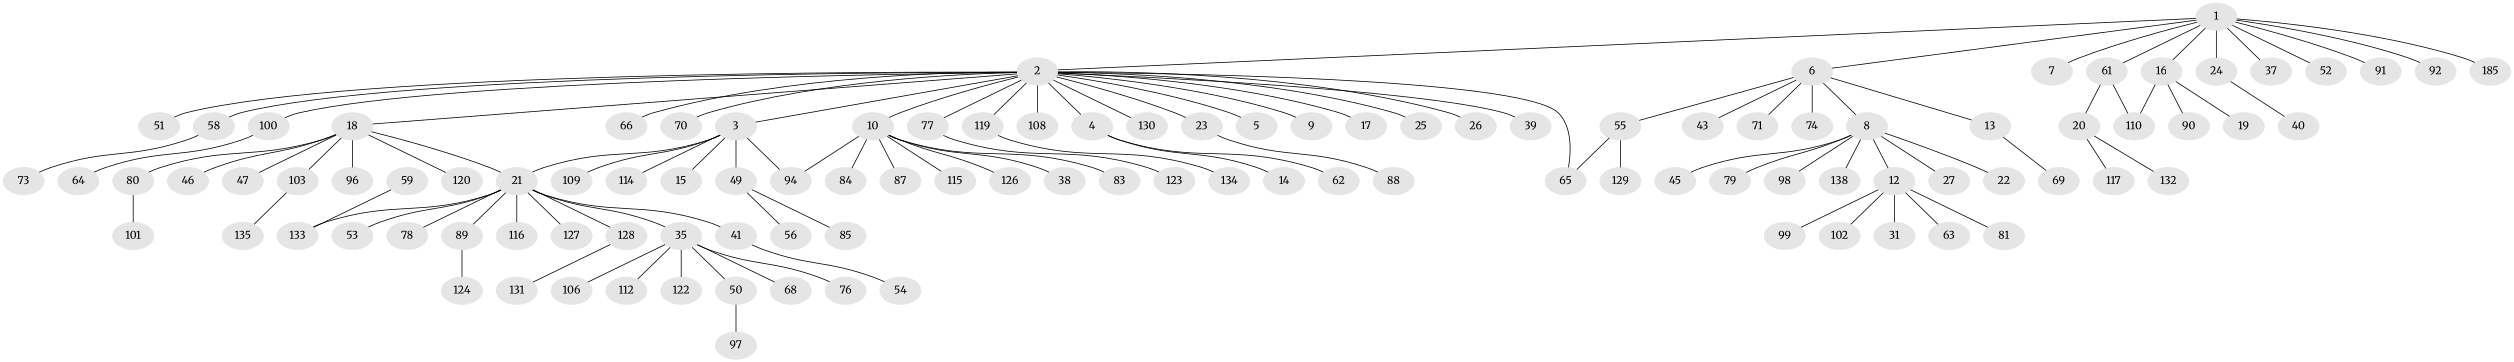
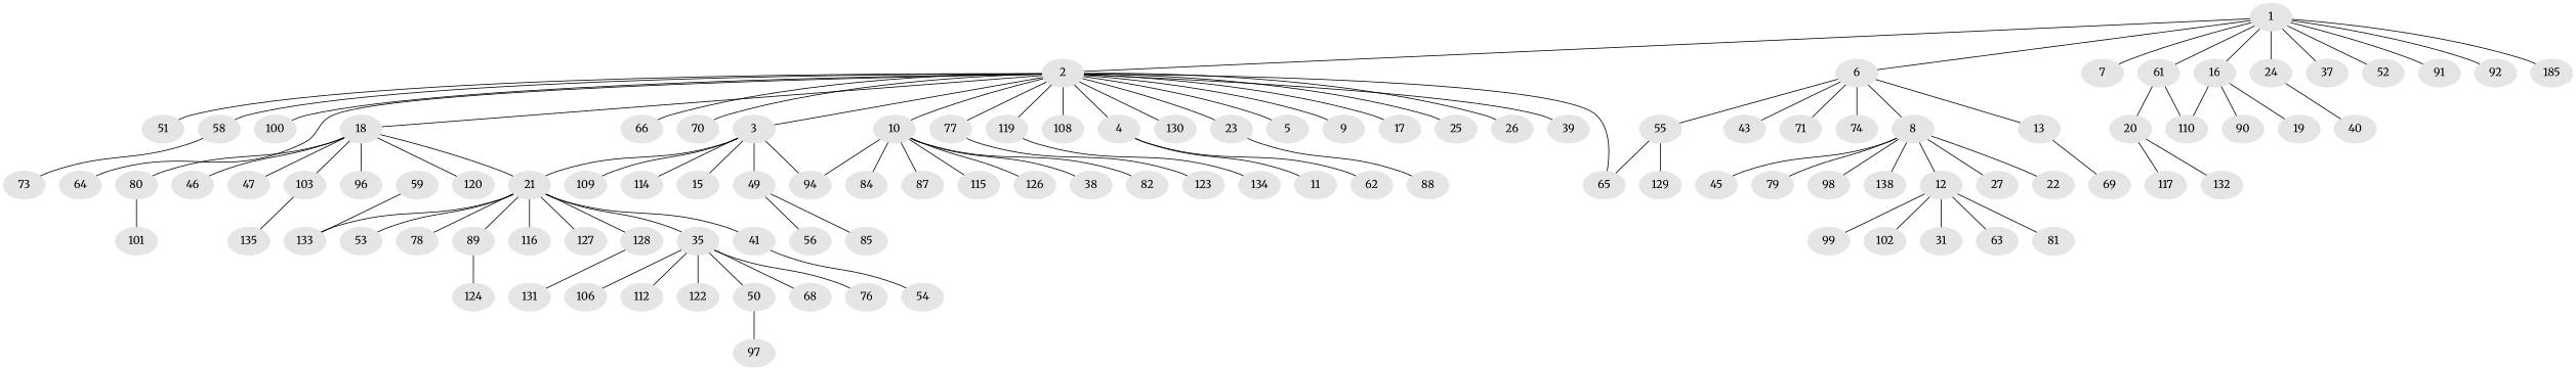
  graph {
    fontname=Merriweather
    node [color=gray90 fontname=Merriweather style=filled]
    edge [fontname=Merriweather]
    1 [super="+60"]
    2 [super="+34"]
    6 [super="+107"]
    7
    n5 [label=61]
    16 [super="+83"]
    24
    37
    52
    91
    92
    n12 [label=185]
    3 [super="+29"]
    4 [super="+22"]
    5
    9
    10 [super="+61"]
    17
    18 [super="+104"]
    23
    25 [super="+72"]
    26 [super="+113"]
    39
    51
    58
    64 [super="+137"]
    65 [super="+105"]
    66
    70
    77
    100
    108
    119
    130
    8 [super="+136"]
    13
    43
    55 [super="+121"]
    71
    74
    20 [super="+33"]
    110
    19
    90
    40
    15 [super="+93"]
    21 [super="+86"]
    49 [super="+57"]
    94
    109
    114
-   14
+   14 [label=11]
    62
    38 [super="+42"]
-   82 [label=83]
+   82
    84
    87
    115
    126
    46 [super="+118"]
    47
    80 [super="+95"]
    96
    103
    120
    88
    73
    123
    134
    35 [super="+48"]
    41
    53
    78
    89
    116
    127
    128
    133
    56
    85
    12 [super="+36"]
    27
    n83 [label=22]
    45 [super="+67"]
    79 [super="+111"]
    98
    138
    69
    129
    31
    63
    81
    99
    102
    117
    132
    101
    135
    50 [super="+75"]
    68
    76
    106
    112
    122
    54
    59
    124
    131
    97
    1 -- 2
    1 -- 6
    1 -- 7
    1 -- n5
    1 -- 16
    1 -- 24
    1 -- 37
    1 -- 52
    1 -- 91
    1 -- 92
    1 -- n12
    2 -- 3
    2 -- 4
    2 -- 5
    2 -- 9
    2 -- 10
    2 -- 17
    2 -- 18
    2 -- 23
    2 -- 25
    2 -- 26
    2 -- 39
    2 -- 51
    2 -- 58
-   100 -- 64
+   2 -- 64
    2 -- 65
    2 -- 66
    2 -- 70
    2 -- 77
    2 -- 100
    2 -- 108
    2 -- 119
    2 -- 130
    6 -- 8
    6 -- 13
    6 -- 43
    6 -- 55
    6 -- 71
    6 -- 74
    n5 -- 20
    n5 -- 110
    16 -- 110
    16 -- 19
    16 -- 90
    24 -- 40
    3 -- 15
    3 -- 21
    3 -- 49
    3 -- 94
    3 -- 109
    3 -- 114
    4 -- 14
    4 -- 62
    10 -- 94
    10 -- 38
    10 -- 82
    10 -- 84
    10 -- 87
    10 -- 115
    10 -- 126
    18 -- 21
    18 -- 46
    18 -- 47
    18 -- 80
    18 -- 96
    18 -- 103
    18 -- 120
    23 -- 88
    58 -- 73
    77 -- 123
    119 -- 134
    8 -- 12
    8 -- 27
    8 -- n83
    8 -- 45
    8 -- 79
    8 -- 98
    8 -- 138
    13 -- 69
    55 -- 65
    55 -- 129
    20 -- 117
    20 -- 132
    21 -- 35
    21 -- 41
    21 -- 53
    21 -- 78
    21 -- 89
    21 -- 116
    21 -- 127
    21 -- 128
    21 -- 133
    49 -- 56
    49 -- 85
    80 -- 101
    103 -- 135
    35 -- 50
    35 -- 68
    35 -- 76
    35 -- 106
    35 -- 112
    35 -- 122
    41 -- 54
    89 -- 124
    128 -- 131
    12 -- 31
    12 -- 63
    12 -- 81
    12 -- 99
    12 -- 102
    50 -- 97
    59 -- 133
  }
